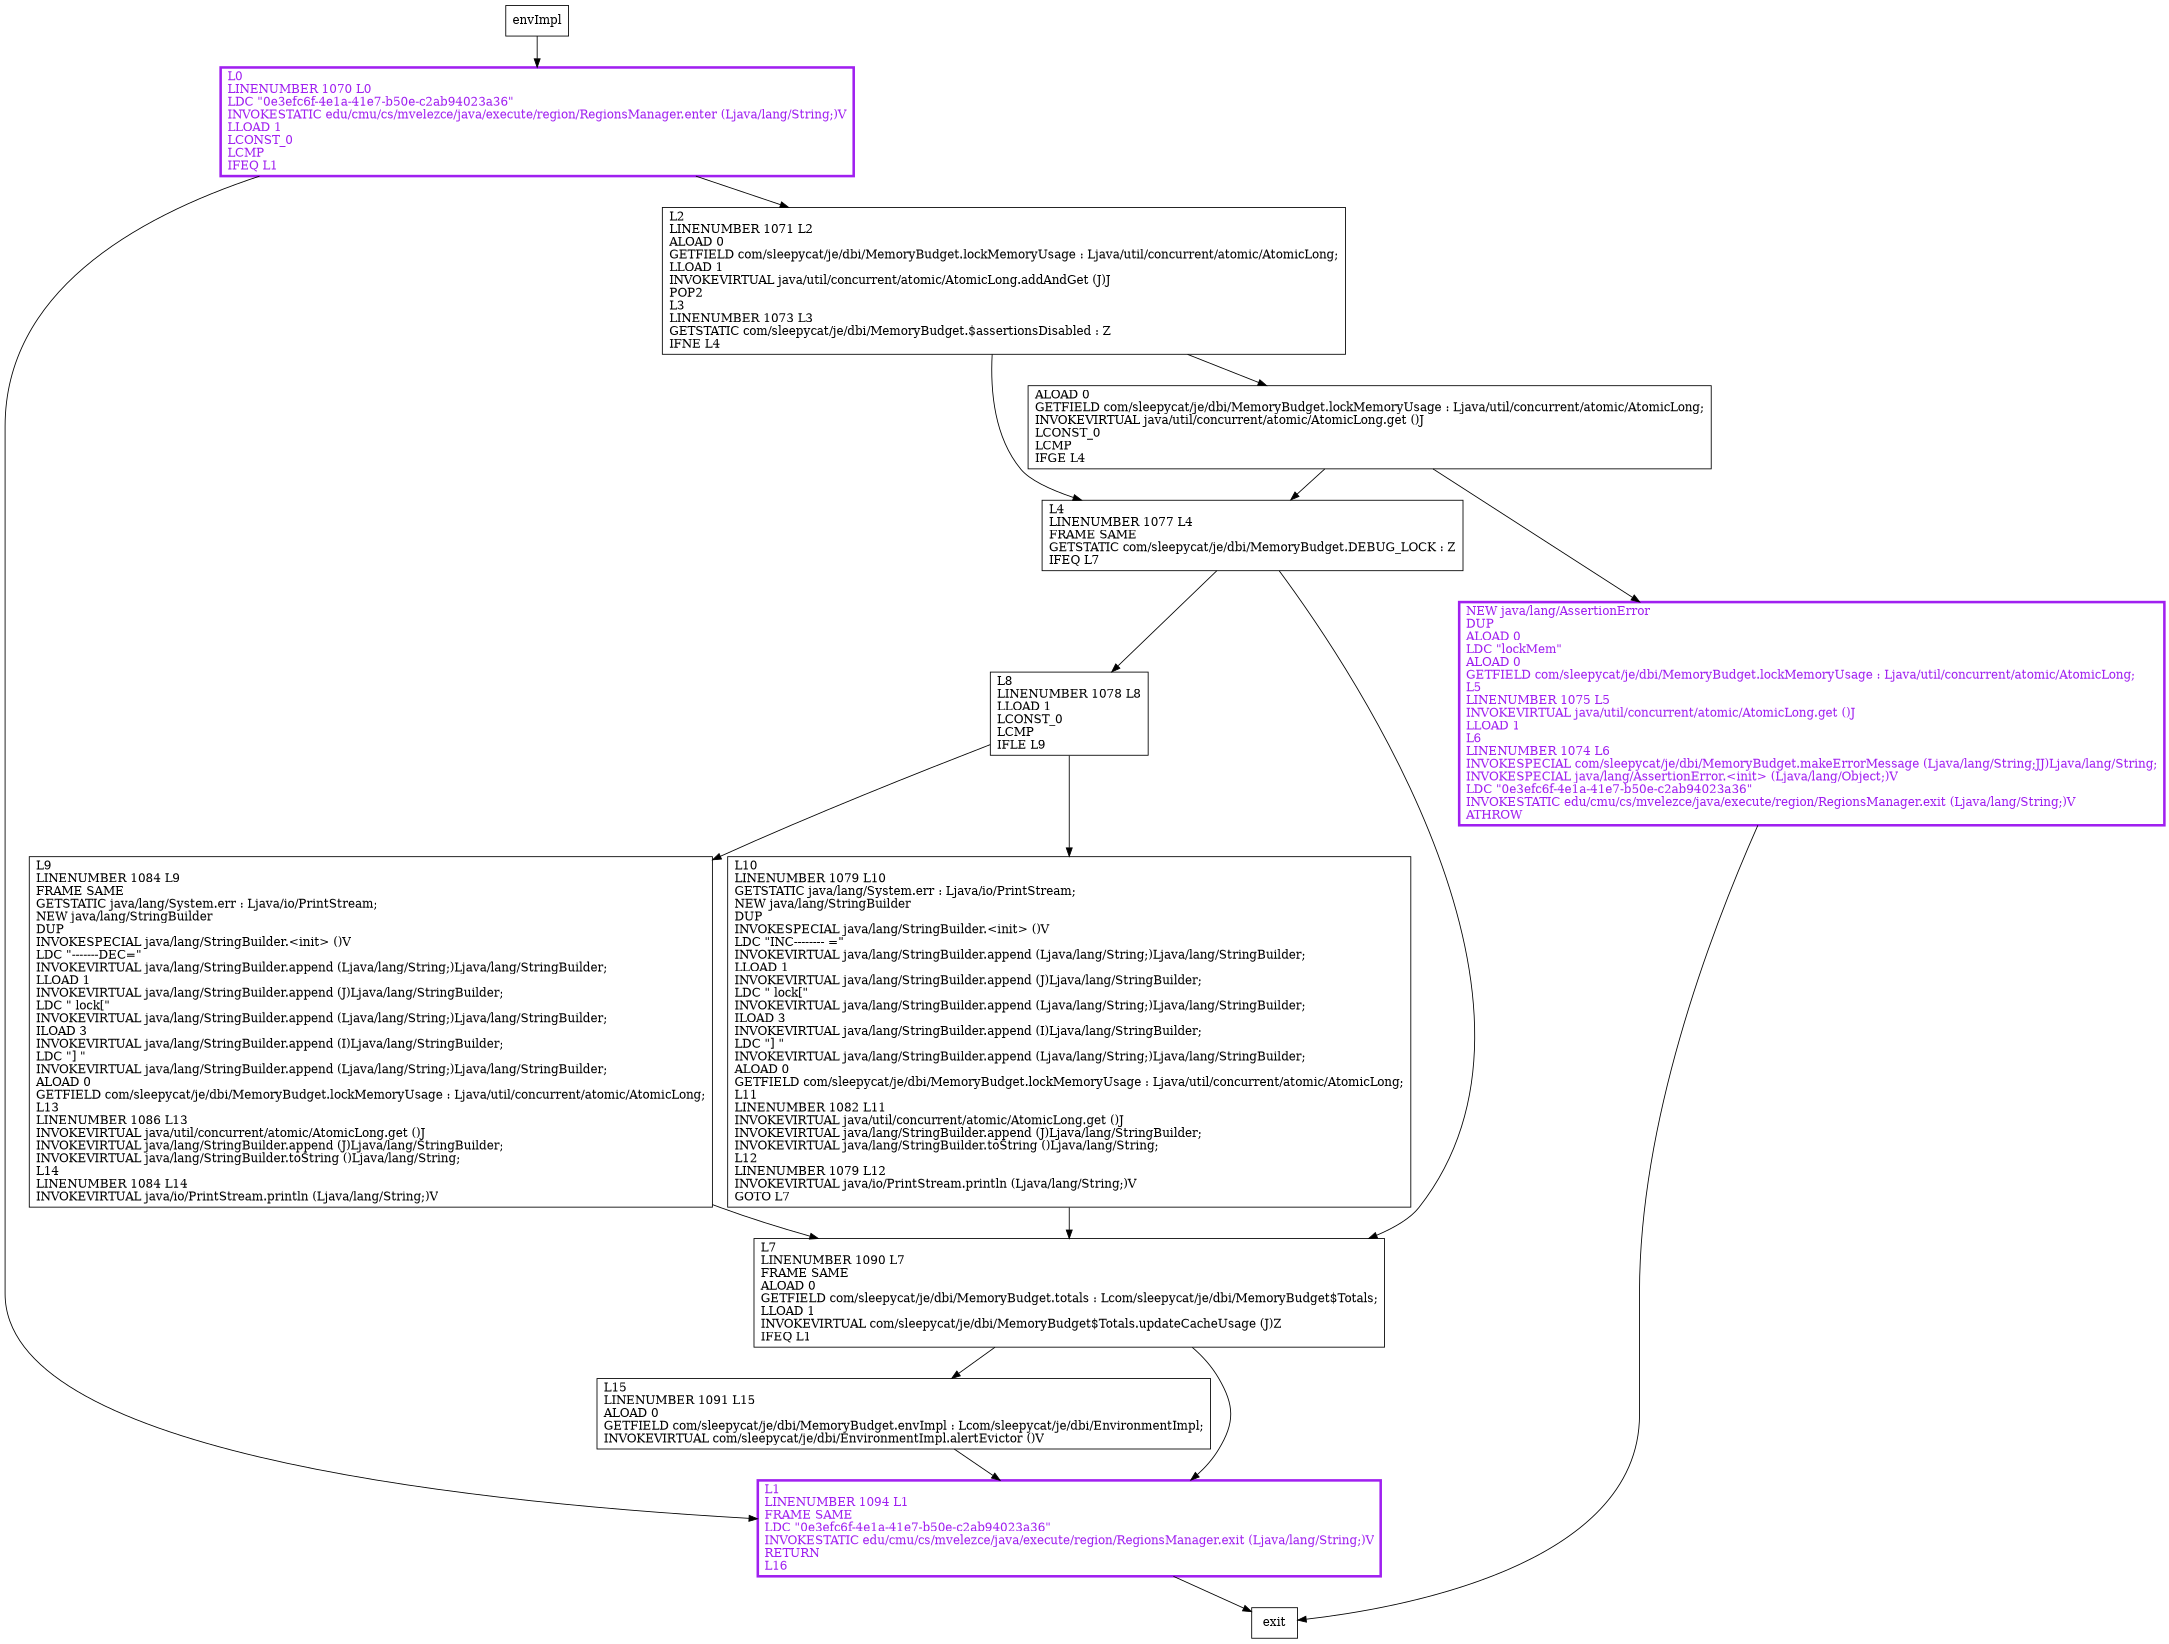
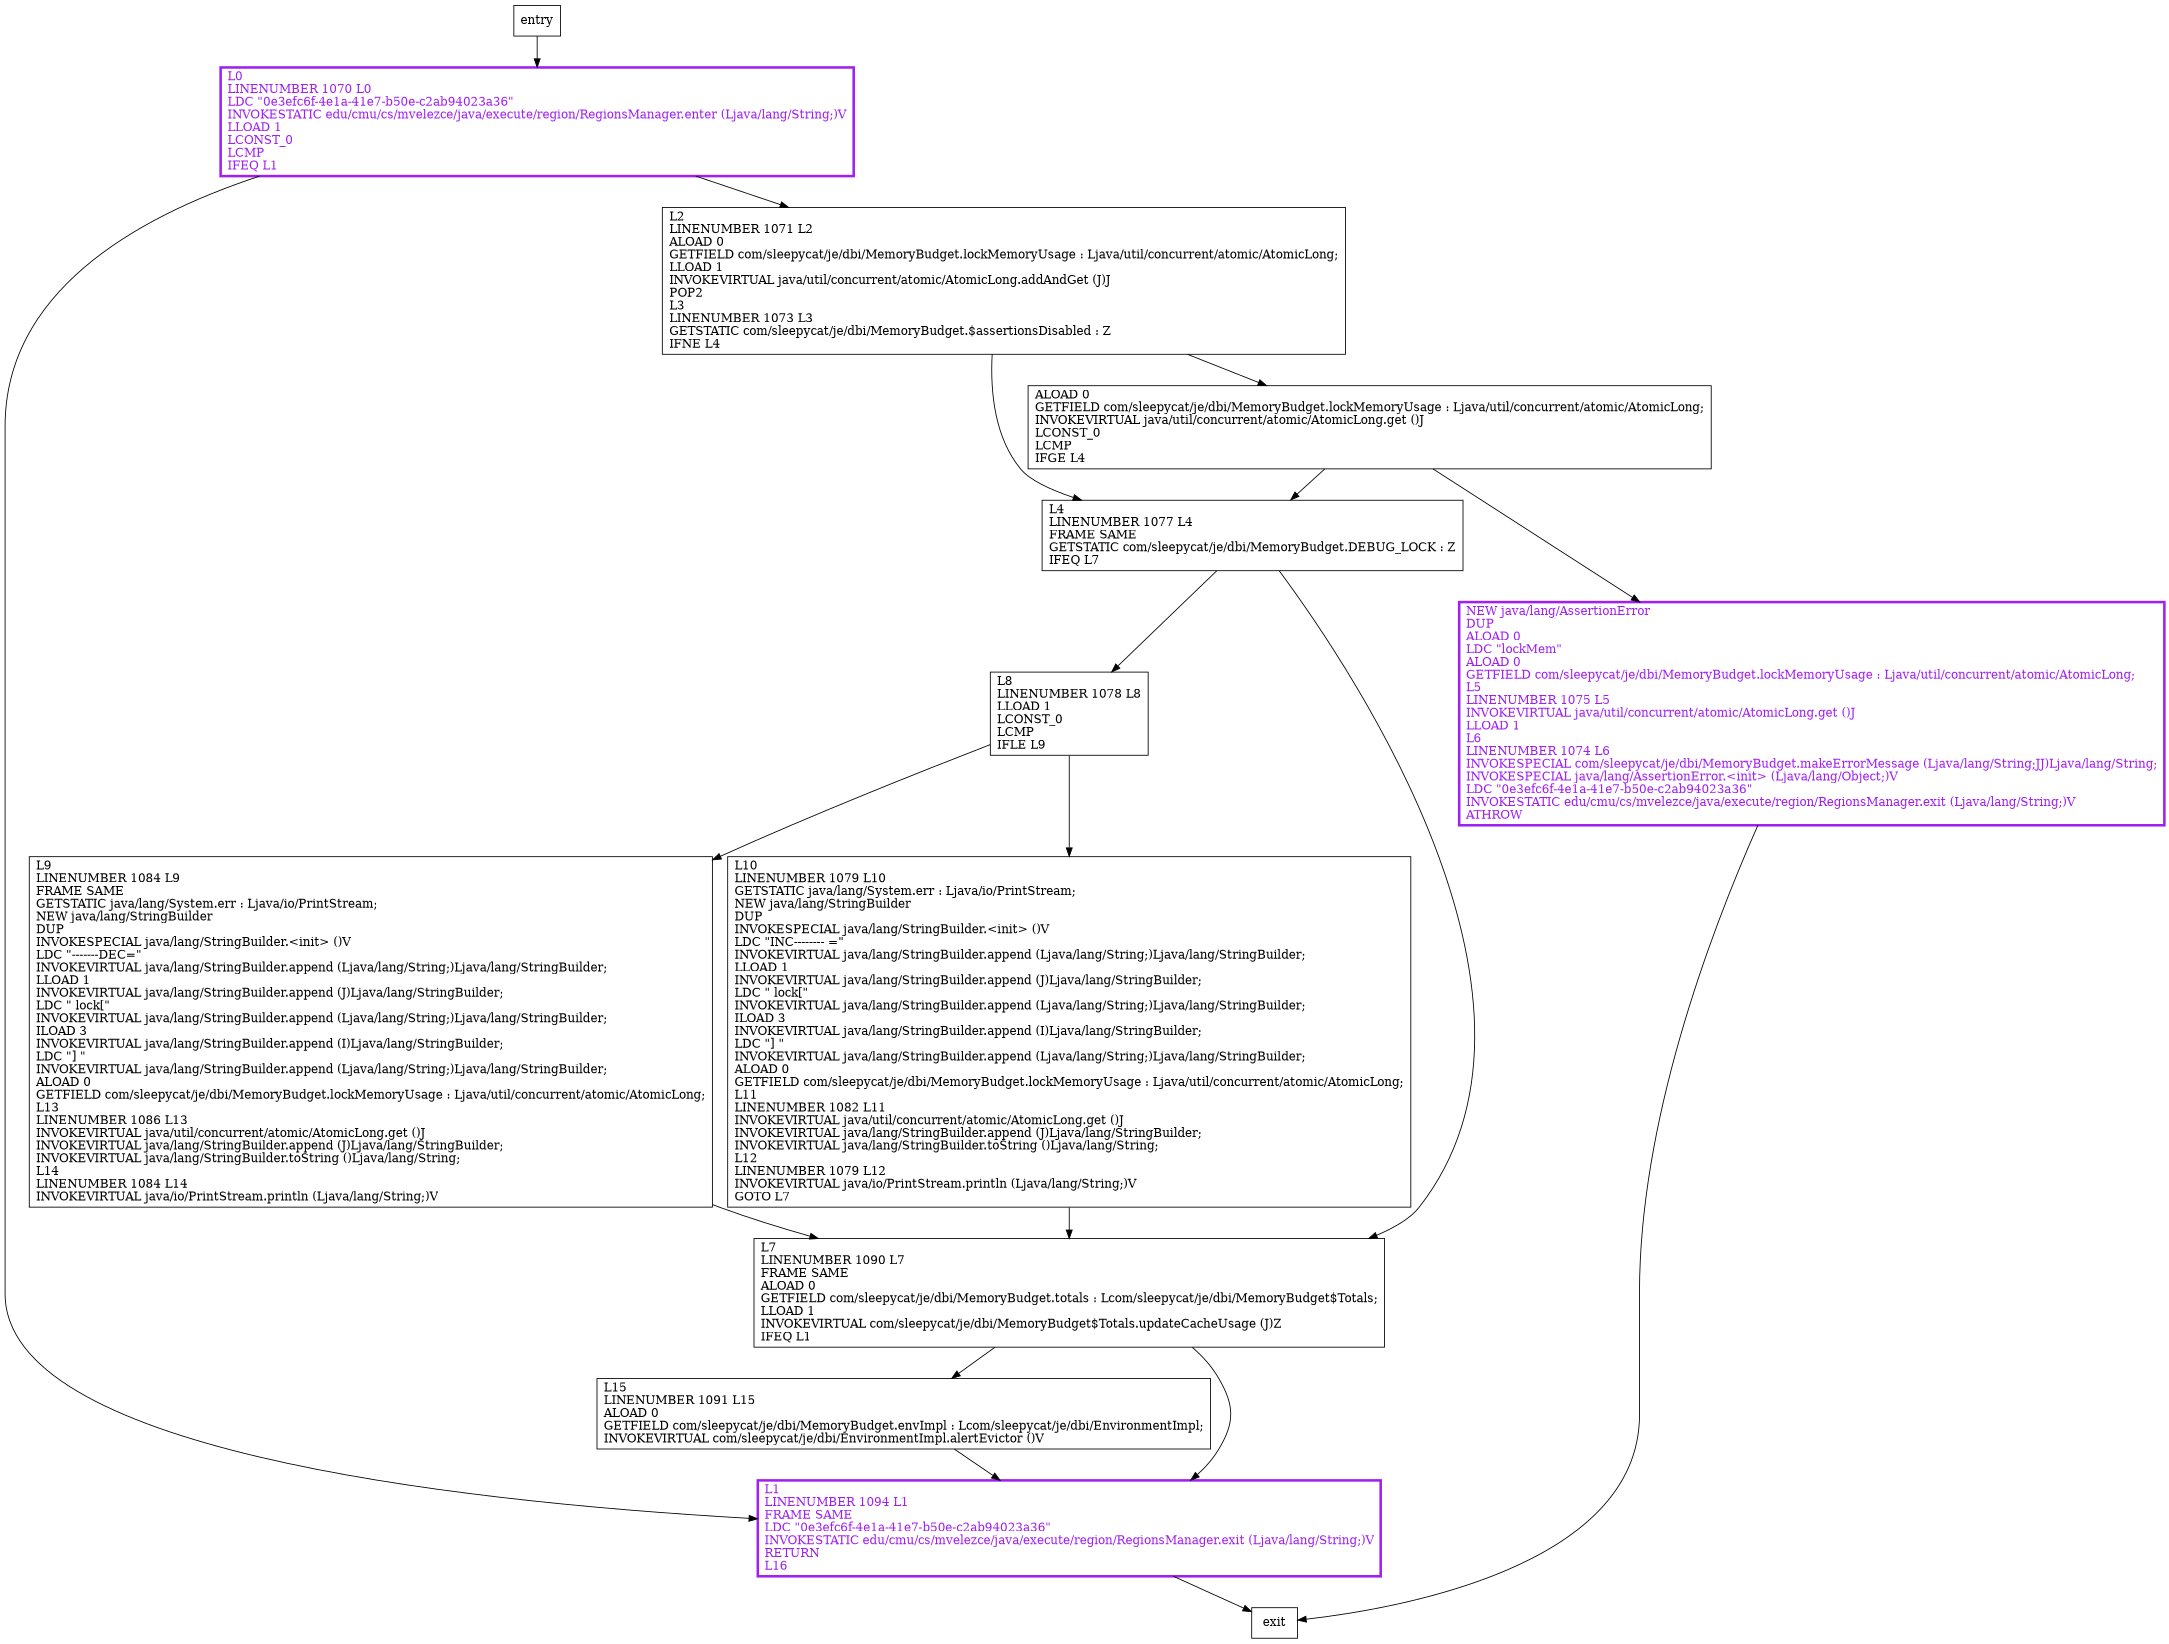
  digraph {
    node [shape=record]
    n1 [color=purple fontcolor=purple label="L1\lLINENUMBER 1094 L1\lFRAME SAME\lLDC \"0e3efc6f-4e1a-41e7-b50e-c2ab94023a36\"\lINVOKESTATIC edu/cmu/cs/mvelezce/java/execute/region/RegionsManager.exit (Ljava/lang/String;)V\lRETURN\lL16\l" penwidth=3]
    exit
    n3 [color=purple fontcolor=purple label="NEW java/lang/AssertionError\lDUP\lALOAD 0\lLDC \"lockMem\"\lALOAD 0\lGETFIELD com/sleepycat/je/dbi/MemoryBudget.lockMemoryUsage : Ljava/util/concurrent/atomic/AtomicLong;\lL5\lLINENUMBER 1075 L5\lINVOKEVIRTUAL java/util/concurrent/atomic/AtomicLong.get ()J\lLLOAD 1\lL6\lLINENUMBER 1074 L6\lINVOKESPECIAL com/sleepycat/je/dbi/MemoryBudget.makeErrorMessage (Ljava/lang/String;JJ)Ljava/lang/String;\lINVOKESPECIAL java/lang/AssertionError.\<init\> (Ljava/lang/Object;)V\lLDC \"0e3efc6f-4e1a-41e7-b50e-c2ab94023a36\"\lINVOKESTATIC edu/cmu/cs/mvelezce/java/execute/region/RegionsManager.exit (Ljava/lang/String;)V\lATHROW\l" penwidth=3]
    n4 [label="L7\lLINENUMBER 1090 L7\lFRAME SAME\lALOAD 0\lGETFIELD com/sleepycat/je/dbi/MemoryBudget.totals : Lcom/sleepycat/je/dbi/MemoryBudget$Totals;\lLLOAD 1\lINVOKEVIRTUAL com/sleepycat/je/dbi/MemoryBudget$Totals.updateCacheUsage (J)Z\lIFEQ L1\l"]
    n5 [label="L15\lLINENUMBER 1091 L15\lALOAD 0\lGETFIELD com/sleepycat/je/dbi/MemoryBudget.envImpl : Lcom/sleepycat/je/dbi/EnvironmentImpl;\lINVOKEVIRTUAL com/sleepycat/je/dbi/EnvironmentImpl.alertEvictor ()V\l"]
    n6 [label="L2\lLINENUMBER 1071 L2\lALOAD 0\lGETFIELD com/sleepycat/je/dbi/MemoryBudget.lockMemoryUsage : Ljava/util/concurrent/atomic/AtomicLong;\lLLOAD 1\lINVOKEVIRTUAL java/util/concurrent/atomic/AtomicLong.addAndGet (J)J\lPOP2\lL3\lLINENUMBER 1073 L3\lGETSTATIC com/sleepycat/je/dbi/MemoryBudget.$assertionsDisabled : Z\lIFNE L4\l"]
    n7 [label="ALOAD 0\lGETFIELD com/sleepycat/je/dbi/MemoryBudget.lockMemoryUsage : Ljava/util/concurrent/atomic/AtomicLong;\lINVOKEVIRTUAL java/util/concurrent/atomic/AtomicLong.get ()J\lLCONST_0\lLCMP\lIFGE L4\l"]
    n8 [label="L4\lLINENUMBER 1077 L4\lFRAME SAME\lGETSTATIC com/sleepycat/je/dbi/MemoryBudget.DEBUG_LOCK : Z\lIFEQ L7\l"]
    n9 [label="L8\lLINENUMBER 1078 L8\lLLOAD 1\lLCONST_0\lLCMP\lIFLE L9\l"]
    n10 [label="L10\lLINENUMBER 1079 L10\lGETSTATIC java/lang/System.err : Ljava/io/PrintStream;\lNEW java/lang/StringBuilder\lDUP\lINVOKESPECIAL java/lang/StringBuilder.\<init\> ()V\lLDC \"INC-------- =\"\lINVOKEVIRTUAL java/lang/StringBuilder.append (Ljava/lang/String;)Ljava/lang/StringBuilder;\lLLOAD 1\lINVOKEVIRTUAL java/lang/StringBuilder.append (J)Ljava/lang/StringBuilder;\lLDC \" lock[\"\lINVOKEVIRTUAL java/lang/StringBuilder.append (Ljava/lang/String;)Ljava/lang/StringBuilder;\lILOAD 3\lINVOKEVIRTUAL java/lang/StringBuilder.append (I)Ljava/lang/StringBuilder;\lLDC \"] \"\lINVOKEVIRTUAL java/lang/StringBuilder.append (Ljava/lang/String;)Ljava/lang/StringBuilder;\lALOAD 0\lGETFIELD com/sleepycat/je/dbi/MemoryBudget.lockMemoryUsage : Ljava/util/concurrent/atomic/AtomicLong;\lL11\lLINENUMBER 1082 L11\lINVOKEVIRTUAL java/util/concurrent/atomic/AtomicLong.get ()J\lINVOKEVIRTUAL java/lang/StringBuilder.append (J)Ljava/lang/StringBuilder;\lINVOKEVIRTUAL java/lang/StringBuilder.toString ()Ljava/lang/String;\lL12\lLINENUMBER 1079 L12\lINVOKEVIRTUAL java/io/PrintStream.println (Ljava/lang/String;)V\lGOTO L7\l"]
    n11 [label="L9\lLINENUMBER 1084 L9\lFRAME SAME\lGETSTATIC java/lang/System.err : Ljava/io/PrintStream;\lNEW java/lang/StringBuilder\lDUP\lINVOKESPECIAL java/lang/StringBuilder.\<init\> ()V\lLDC \"-------DEC=\"\lINVOKEVIRTUAL java/lang/StringBuilder.append (Ljava/lang/String;)Ljava/lang/StringBuilder;\lLLOAD 1\lINVOKEVIRTUAL java/lang/StringBuilder.append (J)Ljava/lang/StringBuilder;\lLDC \" lock[\"\lINVOKEVIRTUAL java/lang/StringBuilder.append (Ljava/lang/String;)Ljava/lang/StringBuilder;\lILOAD 3\lINVOKEVIRTUAL java/lang/StringBuilder.append (I)Ljava/lang/StringBuilder;\lLDC \"] \"\lINVOKEVIRTUAL java/lang/StringBuilder.append (Ljava/lang/String;)Ljava/lang/StringBuilder;\lALOAD 0\lGETFIELD com/sleepycat/je/dbi/MemoryBudget.lockMemoryUsage : Ljava/util/concurrent/atomic/AtomicLong;\lL13\lLINENUMBER 1086 L13\lINVOKEVIRTUAL java/util/concurrent/atomic/AtomicLong.get ()J\lINVOKEVIRTUAL java/lang/StringBuilder.append (J)Ljava/lang/StringBuilder;\lINVOKEVIRTUAL java/lang/StringBuilder.toString ()Ljava/lang/String;\lL14\lLINENUMBER 1084 L14\lINVOKEVIRTUAL java/io/PrintStream.println (Ljava/lang/String;)V\l"]
    n12 [color=purple fontcolor=purple label="L0\lLINENUMBER 1070 L0\lLDC \"0e3efc6f-4e1a-41e7-b50e-c2ab94023a36\"\lINVOKESTATIC edu/cmu/cs/mvelezce/java/execute/region/RegionsManager.enter (Ljava/lang/String;)V\lLLOAD 1\lLCONST_0\lLCMP\lIFEQ L1\l" penwidth=3]
-   entry [label=envImpl]
+   entry
    n1 -> exit
    n3 -> exit
    n4 -> n1
    n4 -> n5
    n5 -> n1
    n6 -> n7
    n6 -> n8
    n7 -> n3
    n7 -> n8
    n8 -> n4
    n8 -> n9
    n9 -> n10
    n9 -> n11
    n10 -> n4
    n11 -> n4
    n12 -> n1
    n12 -> n6
    entry -> n12
  }
